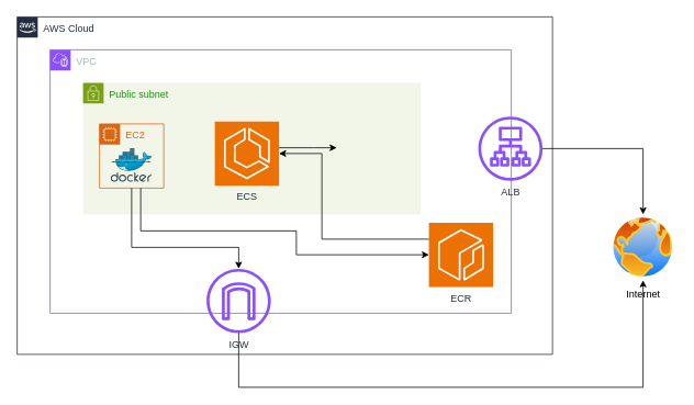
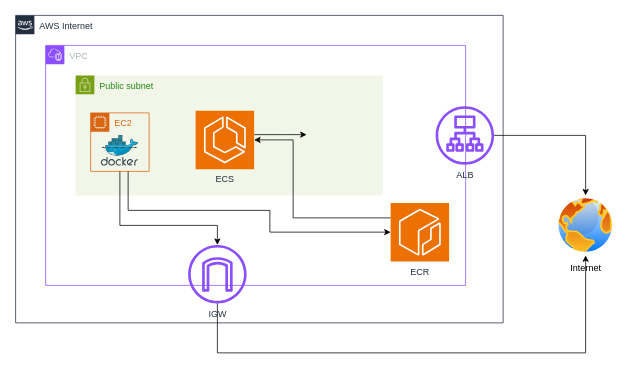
  <mxCell id="0" />
  <mxCell id="1" parent="0" />
  <mxCell id="2" value="Public subnet" style="points=[[0,0],[0.25,0],[0.5,0],[0.75,0],[1,0],[1,0.25],[1,0.5],[1,0.75],[1,1],[0.75,1],[0.5,1],[0.25,1],[0,1],[0,0.75],[0,0.5],[0,0.25]];outlineConnect=0;gradientColor=none;html=1;whiteSpace=wrap;fontSize=12;fontStyle=0;container=1;pointerEvents=0;collapsible=0;recursiveResize=0;shape=mxgraph.aws4.group;grIcon=mxgraph.aws4.group_security_group;grStroke=0;strokeColor=#7AA116;fillColor=#F2F6E8;verticalAlign=top;align=left;spacingLeft=30;fontColor=#248814;dashed=0;" vertex="1" parent="1"><mxGeometry x="100" y="100" width="410" height="160" as="geometry" /></mxCell>
  <mxCell id="3" value="EC2" style="points=[[0,0],[0.25,0],[0.5,0],[0.75,0],[1,0],[1,0.25],[1,0.5],[1,0.75],[1,1],[0.75,1],[0.5,1],[0.25,1],[0,1],[0,0.75],[0,0.5],[0,0.25]];outlineConnect=0;gradientColor=none;html=1;whiteSpace=wrap;fontSize=12;fontStyle=0;container=1;pointerEvents=0;collapsible=0;recursiveResize=0;shape=mxgraph.aws4.group;grIcon=mxgraph.aws4.group_ec2_instance_contents;strokeColor=#D86613;fillColor=none;verticalAlign=top;align=left;spacingLeft=30;fontColor=#D86613;dashed=0;" vertex="1" parent="2"><mxGeometry x="20" y="50" width="78" height="78" as="geometry" /></mxCell>
  <mxCell id="4" value="" style="image;sketch=0;aspect=fixed;html=1;points=[];align=center;fontSize=12;image=img/lib/mscae/Docker.svg;" vertex="1" parent="3"><mxGeometry x="14" y="30" width="50" height="41" as="geometry" /></mxCell>
  <mxCell id="5" style="edgeStyle=orthogonalEdgeStyle;rounded=0;orthogonalLoop=1;jettySize=auto;html=1;" edge="1" parent="2"><mxGeometry relative="1" as="geometry"><mxPoint x="238" y="79.0" as="sourcePoint" /><mxPoint x="308" y="79.0" as="targetPoint" /><Array as="points"><mxPoint x="280" y="79" /><mxPoint x="280" y="79" /></Array></mxGeometry></mxCell>
  <mxCell id="6" value="ECS" style="sketch=0;points=[[0,0,0],[0.25,0,0],[0.5,0,0],[0.75,0,0],[1,0,0],[0,1,0],[0.25,1,0],[0.5,1,0],[0.75,1,0],[1,1,0],[0,0.25,0],[0,0.5,0],[0,0.75,0],[1,0.25,0],[1,0.5,0],[1,0.75,0]];outlineConnect=0;fontColor=#232F3E;fillColor=#ED7100;strokeColor=#ffffff;dashed=0;verticalLabelPosition=bottom;verticalAlign=top;align=center;html=1;fontSize=12;fontStyle=0;aspect=fixed;shape=mxgraph.aws4.resourceIcon;resIcon=mxgraph.aws4.ecs;" vertex="1" parent="2"><mxGeometry x="160" y="47" width="78" height="78" as="geometry" /></mxCell>
  <mxCell id="7" value="VPC" style="points=[[0,0],[0.25,0],[0.5,0],[0.75,0],[1,0],[1,0.25],[1,0.5],[1,0.75],[1,1],[0.75,1],[0.5,1],[0.25,1],[0,1],[0,0.75],[0,0.5],[0,0.25]];outlineConnect=0;gradientColor=none;html=1;whiteSpace=wrap;fontSize=12;fontStyle=0;container=1;pointerEvents=0;collapsible=0;recursiveResize=0;shape=mxgraph.aws4.group;grIcon=mxgraph.aws4.group_vpc2;strokeColor=#8C4FFF;fillColor=none;verticalAlign=top;align=left;spacingLeft=30;fontColor=#AAB7B8;dashed=0;" vertex="1" parent="1"><mxGeometry x="60" y="60" width="560" height="320" as="geometry" /></mxCell>
  <mxCell id="8" value="ALB" style="sketch=0;outlineConnect=0;fontColor=#232F3E;gradientColor=none;fillColor=#8C4FFF;strokeColor=none;dashed=0;verticalLabelPosition=bottom;verticalAlign=top;align=center;html=1;fontSize=12;fontStyle=0;aspect=fixed;pointerEvents=1;shape=mxgraph.aws4.application_load_balancer;" vertex="1" parent="7"><mxGeometry x="520" y="81" width="78" height="78" as="geometry" /></mxCell>
  <mxCell id="9" value="ECR" style="sketch=0;points=[[0,0,0],[0.25,0,0],[0.5,0,0],[0.75,0,0],[1,0,0],[0,1,0],[0.25,1,0],[0.5,1,0],[0.75,1,0],[1,1,0],[0,0.25,0],[0,0.5,0],[0,0.75,0],[1,0.25,0],[1,0.5,0],[1,0.75,0]];outlineConnect=0;fontColor=#232F3E;fillColor=#ED7100;strokeColor=#ffffff;dashed=0;verticalLabelPosition=bottom;verticalAlign=top;align=center;html=1;fontSize=12;fontStyle=0;aspect=fixed;shape=mxgraph.aws4.resourceIcon;resIcon=mxgraph.aws4.ecr;" vertex="1" parent="7"><mxGeometry x="460" y="210" width="78" height="78" as="geometry" /></mxCell>
- <mxCell id="10" value="AWS Cloud" style="points=[[0,0],[0.25,0],[0.5,0],[0.75,0],[1,0],[1,0.25],[1,0.5],[1,0.75],[1,1],[0.75,1],[0.5,1],[0.25,1],[0,1],[0,0.75],[0,0.5],[0,0.25]];outlineConnect=0;gradientColor=none;html=1;whiteSpace=wrap;fontSize=12;fontStyle=0;container=1;pointerEvents=0;collapsible=0;recursiveResize=0;shape=mxgraph.aws4.group;grIcon=mxgraph.aws4.group_aws_cloud_alt;strokeColor=#232F3E;fillColor=none;verticalAlign=top;align=left;spacingLeft=30;fontColor=#232F3E;dashed=0;" vertex="1" parent="1"><mxGeometry x="20" y="20" width="650" height="410" as="geometry" /></mxCell>
+ <mxCell id="10" value="AWS Internet" style="points=[[0,0],[0.25,0],[0.5,0],[0.75,0],[1,0],[1,0.25],[1,0.5],[1,0.75],[1,1],[0.75,1],[0.5,1],[0.25,1],[0,1],[0,0.75],[0,0.5],[0,0.25]];outlineConnect=0;gradientColor=none;html=1;whiteSpace=wrap;fontSize=12;fontStyle=0;container=1;pointerEvents=0;collapsible=0;recursiveResize=0;shape=mxgraph.aws4.group;grIcon=mxgraph.aws4.group_aws_cloud_alt;strokeColor=#232F3E;fillColor=none;verticalAlign=top;align=left;spacingLeft=30;fontColor=#232F3E;dashed=0;" vertex="1" parent="1"><mxGeometry x="20" y="20" width="650" height="410" as="geometry" /></mxCell>
  <mxCell id="11" value="IGW" style="sketch=0;outlineConnect=0;fontColor=#232F3E;gradientColor=none;fillColor=#8C4FFF;strokeColor=none;dashed=0;verticalLabelPosition=bottom;verticalAlign=top;align=center;html=1;fontSize=12;fontStyle=0;aspect=fixed;pointerEvents=1;shape=mxgraph.aws4.internet_gateway;" vertex="1" parent="10"><mxGeometry x="230" y="306" width="78" height="78" as="geometry" /></mxCell>
  <mxCell id="12" value="Internet" style="image;aspect=fixed;perimeter=ellipsePerimeter;html=1;align=center;shadow=0;dashed=0;spacingTop=3;image=img/lib/active_directory/internet_globe.svg;" vertex="1" parent="1"><mxGeometry x="740" y="260" width="80" height="80" as="geometry" /></mxCell>
  <mxCell id="13" style="edgeStyle=orthogonalEdgeStyle;rounded=0;orthogonalLoop=1;jettySize=auto;html=1;entryX=0.5;entryY=0;entryDx=0;entryDy=0;" edge="1" parent="1" source="8" target="12"><mxGeometry relative="1" as="geometry" /></mxCell>
  <mxCell id="14" style="edgeStyle=orthogonalEdgeStyle;rounded=0;orthogonalLoop=1;jettySize=auto;html=1;entryX=0.5;entryY=1;entryDx=0;entryDy=0;" edge="1" parent="1" source="11" target="12"><mxGeometry relative="1" as="geometry"><mxPoint x="710" y="400" as="targetPoint" /><Array as="points"><mxPoint x="289" y="470" /><mxPoint x="780" y="470" /></Array></mxGeometry></mxCell>
  <mxCell id="15" style="edgeStyle=orthogonalEdgeStyle;rounded=0;orthogonalLoop=1;jettySize=auto;html=1;" edge="1" parent="1" source="3" target="11"><mxGeometry relative="1" as="geometry"><Array as="points"><mxPoint x="159" y="300" /><mxPoint x="289" y="300" /></Array></mxGeometry></mxCell>
  <mxCell id="16" style="edgeStyle=orthogonalEdgeStyle;rounded=0;orthogonalLoop=1;jettySize=auto;html=1;entryX=0;entryY=0.5;entryDx=0;entryDy=0;entryPerimeter=0;" edge="1" parent="1" source="3" target="9"><mxGeometry relative="1" as="geometry"><Array as="points"><mxPoint x="170" y="280" /><mxPoint x="359" y="280" /><mxPoint x="359" y="309" /></Array></mxGeometry></mxCell>
  <mxCell id="17" style="edgeStyle=orthogonalEdgeStyle;rounded=0;orthogonalLoop=1;jettySize=auto;html=1;entryX=1;entryY=0.5;entryDx=0;entryDy=0;entryPerimeter=0;" edge="1" parent="1" source="9" target="6"><mxGeometry relative="1" as="geometry"><Array as="points"><mxPoint x="390" y="290" /><mxPoint x="390" y="186" /></Array></mxGeometry></mxCell>
